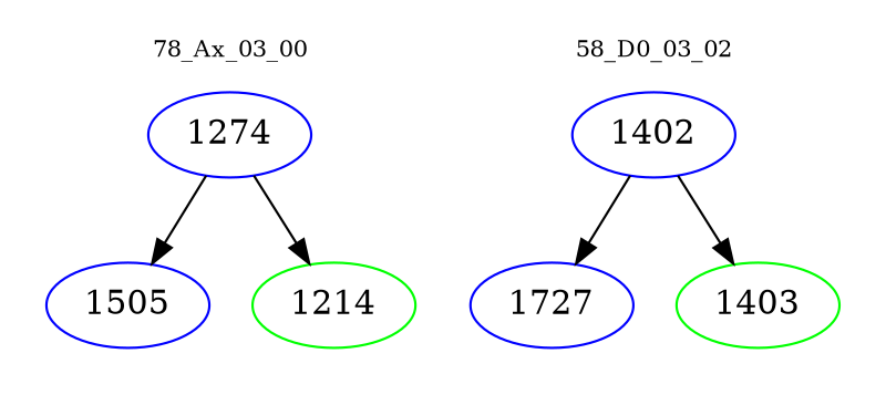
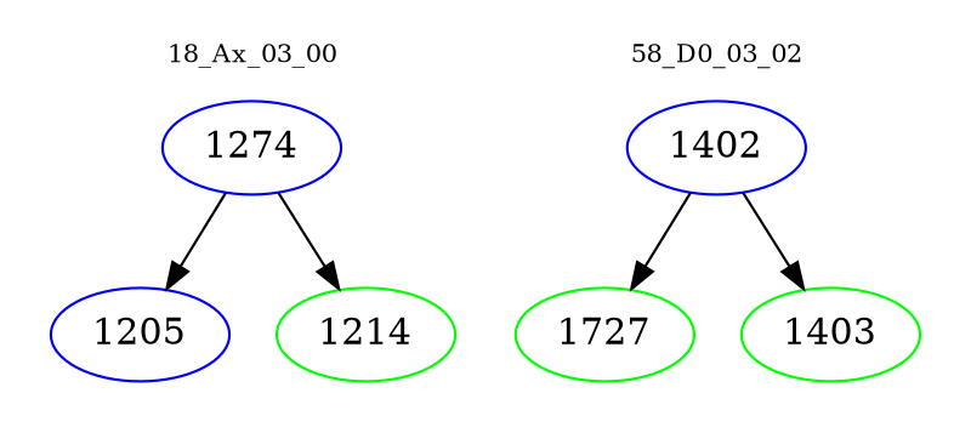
  digraph {
    node [color=blue]
    edge [color=black]
    n1 [label=1274]
-   n2 [label=1505]
+   n2 [label=1205]
    n3 [color=green label=1214]
    n4 [label=1402]
-   n5 [label=1727]
+   n5 [color=green label=1727]
    n6 [color=green label=1403]
    subgraph cluster_1 {
      color=white
      fontsize=10
-     label="78_Ax_03_00"
+     label="18_Ax_03_00"
      n1
      n2
      n3
    }
    subgraph cluster_2 {
      color=white
      fontsize=10
      label="58_D0_03_02"
      n4
      n5
      n6
    }
    n1 -> n2
    n1 -> n3
    n4 -> n5
    n4 -> n6
  }
